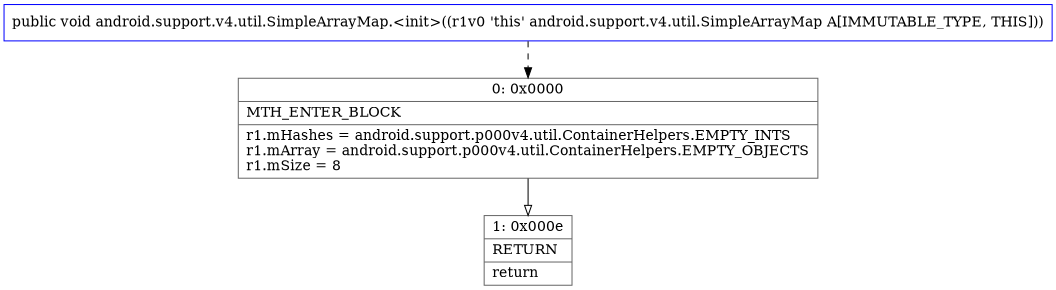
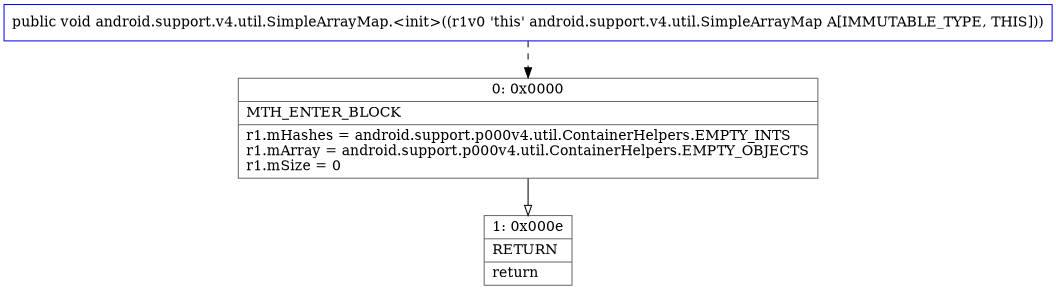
  digraph {
    node [shape=record color=gray40]
-   n1 [label="{0\:\ 0x0000|MTH_ENTER_BLOCK\l|r1.mHashes = android.support.p000v4.util.ContainerHelpers.EMPTY_INTS\lr1.mArray = android.support.p000v4.util.ContainerHelpers.EMPTY_OBJECTS\lr1.mSize = 8\l}"]
+   n1 [label="{0\:\ 0x0000|MTH_ENTER_BLOCK\l|r1.mHashes = android.support.p000v4.util.ContainerHelpers.EMPTY_INTS\lr1.mArray = android.support.p000v4.util.ContainerHelpers.EMPTY_OBJECTS\lr1.mSize = 0\l}"]
    n2 [label="{1\:\ 0x000e|RETURN\l|return\l}"]
    n3 [label="{public void android.support.v4.util.SimpleArrayMap.\<init\>((r1v0 'this' android.support.v4.util.SimpleArrayMap A[IMMUTABLE_TYPE, THIS])) }" color=blue]
    n1 -> n2 [style=solid arrowhead=onormal]
    n3 -> n1 [style=dashed arrowhead=normal]
  }
